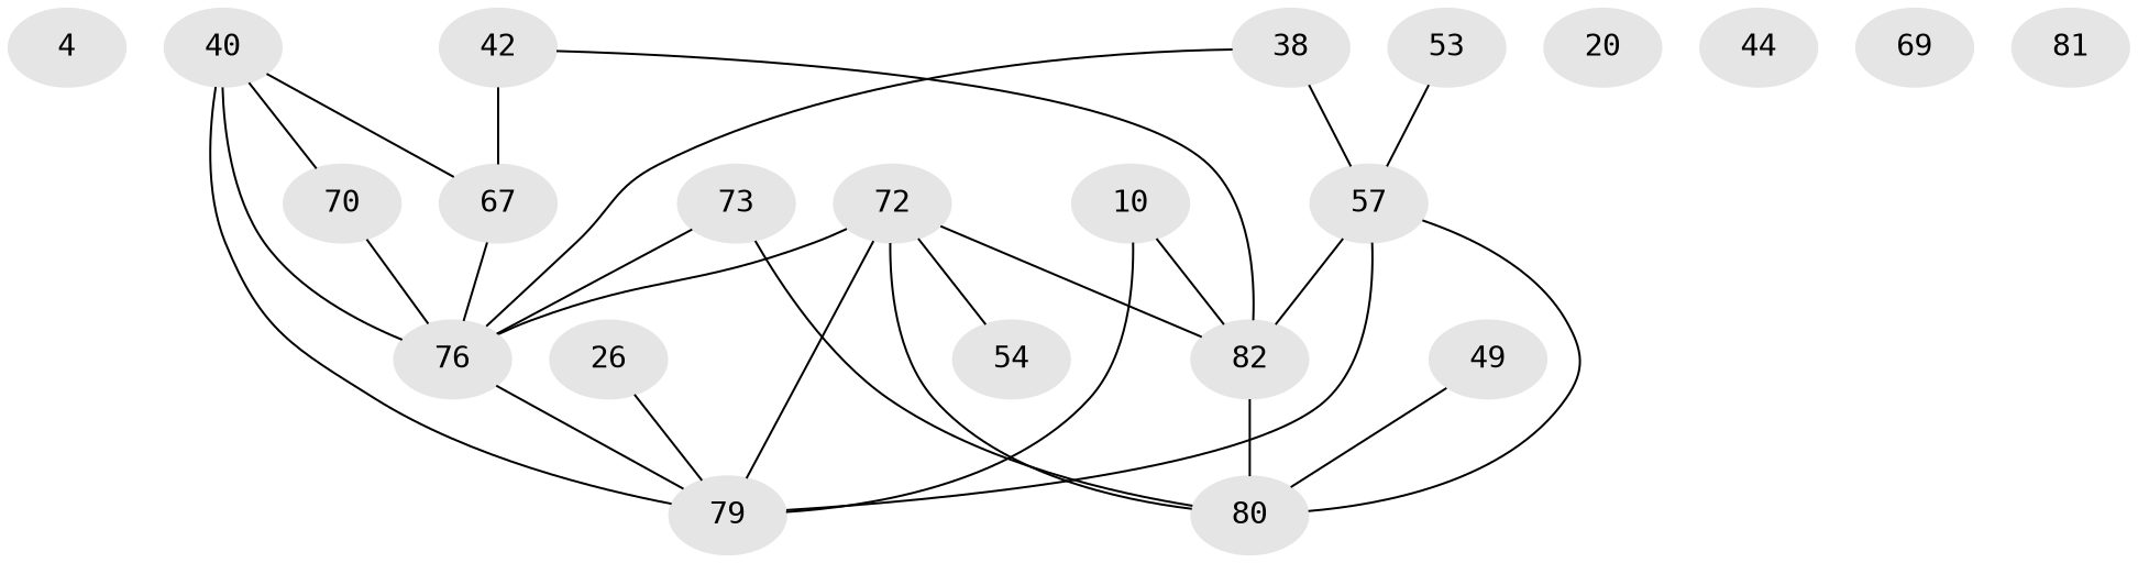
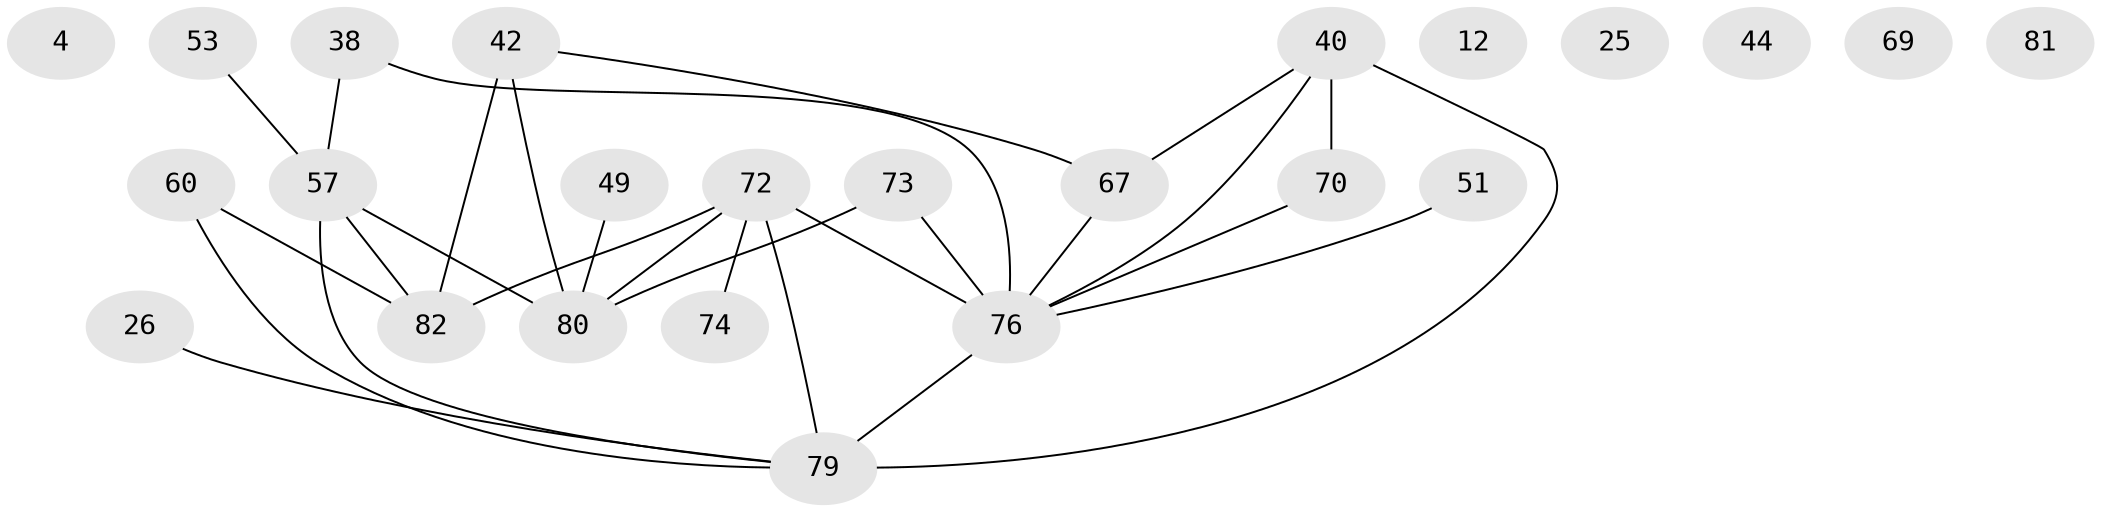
  graph {
    fontname="DejaVu Sans Mono"
    node [color=gray90 fontname="DejaVu Sans Mono" style=filled]
    edge [fontname="DejaVu Sans Mono"]
    4
    79 [super="+29+77"]
-   10
+   10 [label=60]
    82 [super="+45+56"]
-   20
+   12
+   20 [label=25]
    26
    38 [super="+30"]
    57 [super="+18+47+55"]
    76 [super="+25+71"]
    80 [super="+75+78+46"]
    40 [super="+39"]
    67 [super="+65+41"]
    70
    42 [super="+31"]
    44
    49
+   51
    53
    73 [super="+66"]
    69
    72 [super="+62+63+64+8+59"]
-   74 [super="+36" label=54]
+   74 [super="+36"]
    81 [super="+23"]
    10 -- 79
    10 -- 82
    26 -- 79
    38 -- 57 [weight=2]
    38 -- 76
    57 -- 79 [weight=3]
    57 -- 82 [weight=2]
    57 -- 80 [weight=4]
    76 -- 79 [weight=3]
    40 -- 79 [weight=2]
    40 -- 76
    40 -- 67
    40 -- 70
    67 -- 76 [weight=3]
    70 -- 76 [weight=2]
    42 -- 82
-   82 -- 80 [weight=4]
+   42 -- 80 [weight=4]
    42 -- 67 [weight=2]
    49 -- 80
+   51 -- 76
    53 -- 57
    73 -- 76 [weight=2]
    73 -- 80
    72 -- 79 [weight=3]
    72 -- 82 [weight=2]
    72 -- 76 [weight=2]
    72 -- 80 [weight=2]
    72 -- 74
  }
